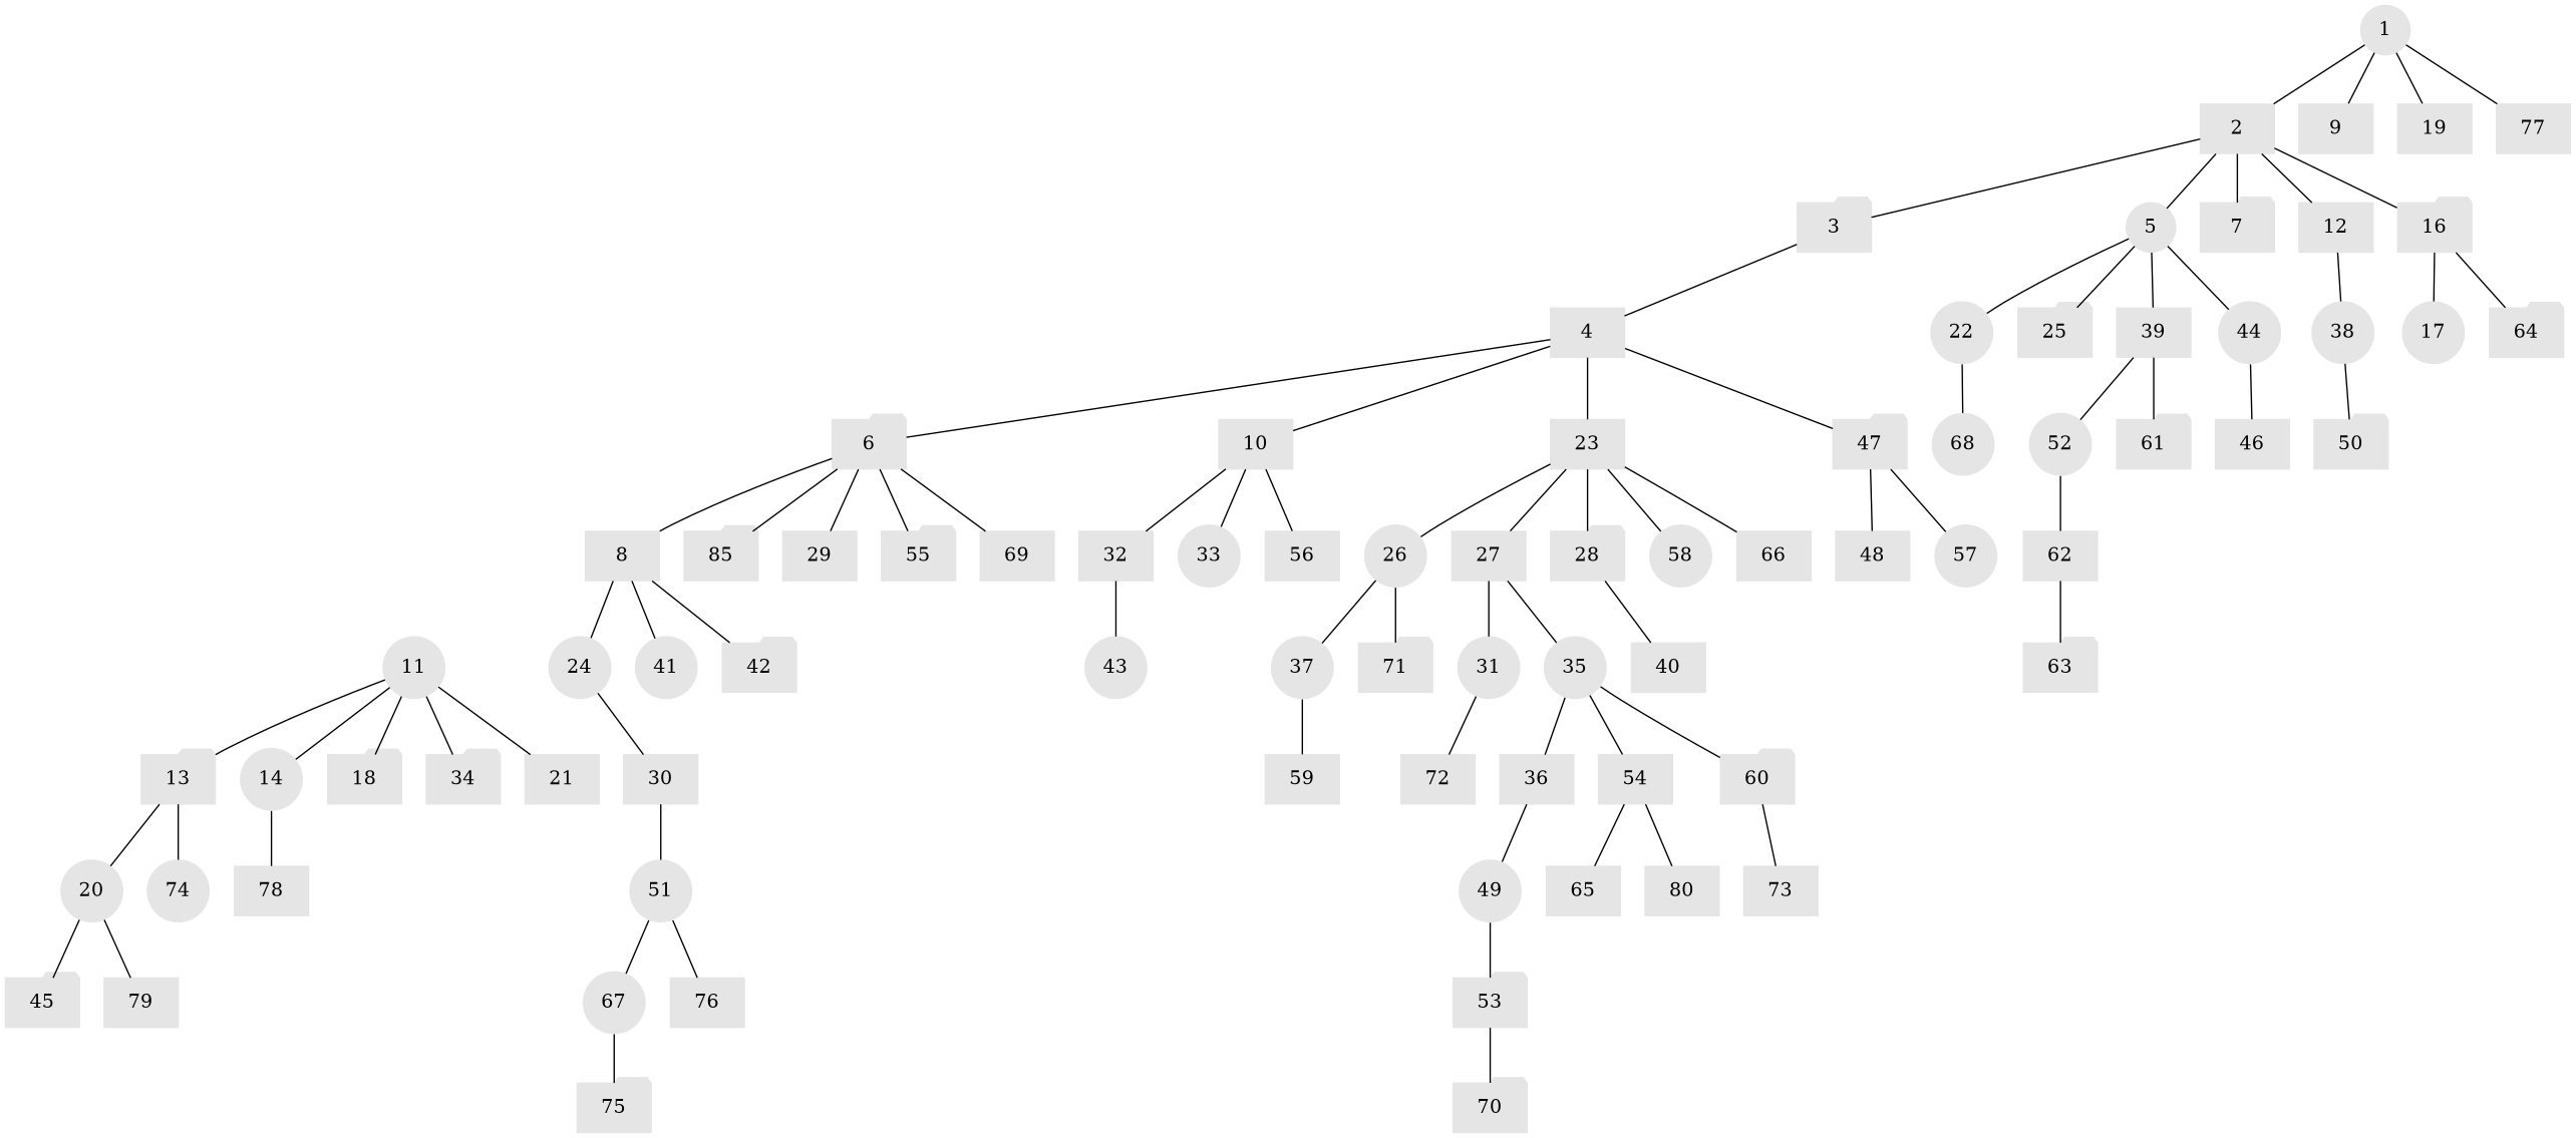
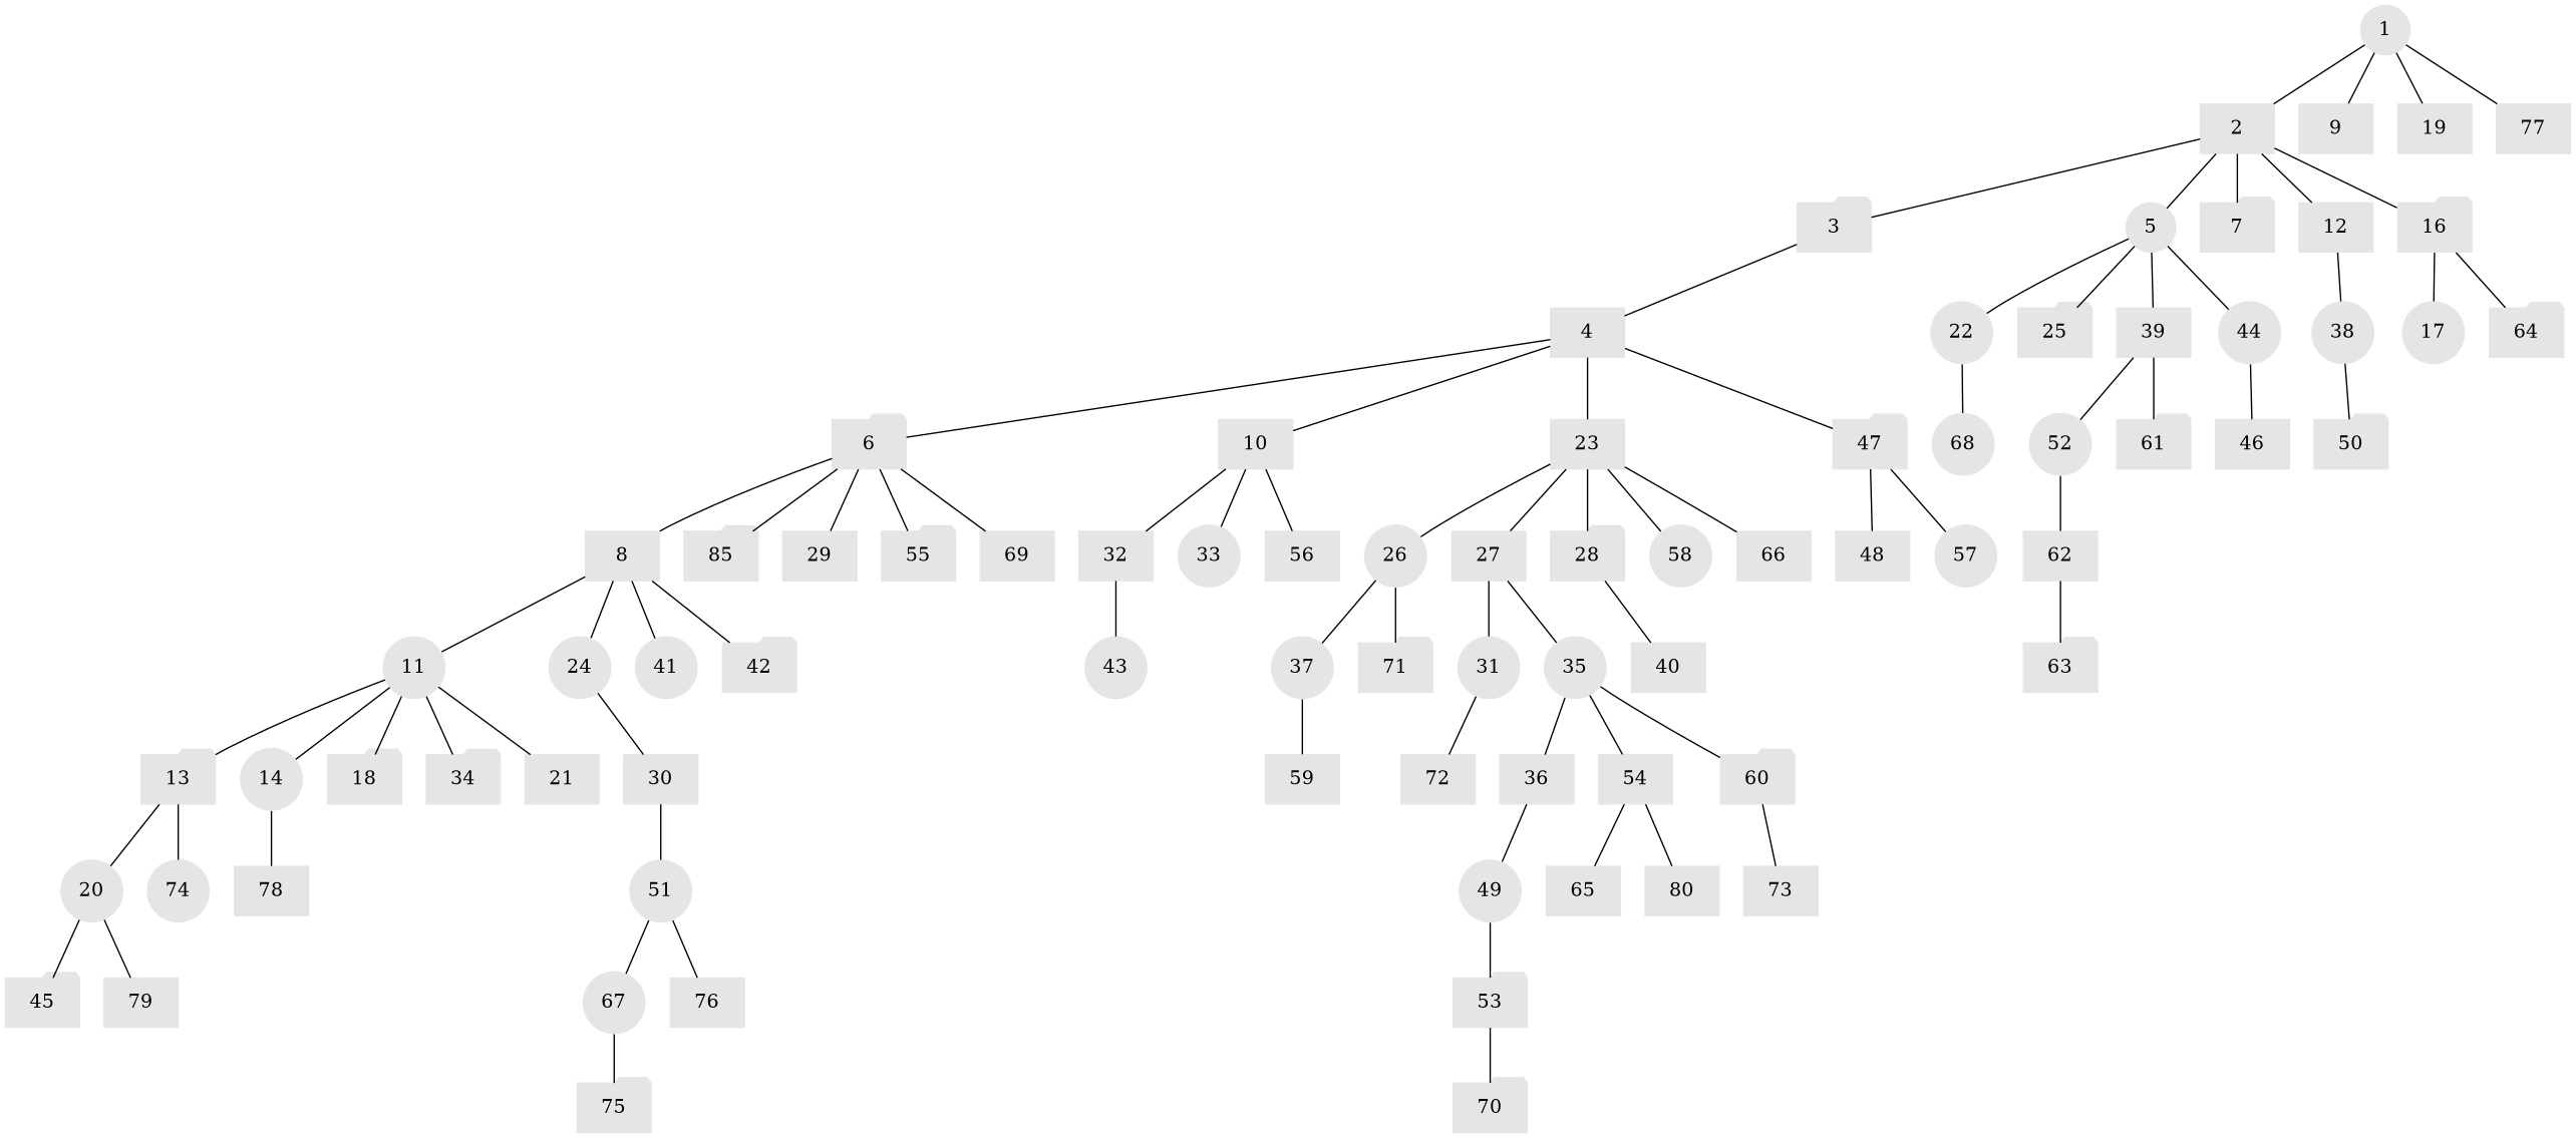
  graph {
    node [color=gray90 shape=box style=filled]
    1 [shape=circle]
    2
    9
    19
    77
    3 [shape=folder]
    5 [shape=circle]
    7 [shape=folder]
    12
    16 [shape=folder]
    4
    22 [shape=circle]
    25 [shape=folder]
    39
    44 [shape=circle]
    38 [shape=circle]
    17 [shape=circle]
    64 [shape=folder]
    6 [shape=folder]
    10
    23
    47 [shape=folder]
    8
    n24 [label=85 shape=folder]
    29
    55 [shape=folder]
    69
    32
    33 [shape=circle]
    56
    26 [shape=circle]
    27
    28 [shape=folder]
    58 [shape=circle]
    66
    48
    57 [shape=circle]
    68 [shape=circle]
    52 [shape=circle]
    61 [shape=folder]
    46
    11 [shape=circle]
    24 [shape=circle]
    41 [shape=circle]
    42 [shape=folder]
    13 [shape=folder]
    14 [shape=circle]
    18 [shape=folder]
    34 [shape=folder]
    21
    30
    43 [shape=circle]
    20 [shape=circle]
    74 [shape=circle]
    78
    50 [shape=folder]
    45 [shape=folder]
    79
    37 [shape=circle]
    71 [shape=folder]
    31 [shape=circle]
    35 [shape=circle]
    40
    51 [shape=circle]
    59
    72
    36
    54
    60 [shape=folder]
    67 [shape=circle]
    76
    49 [shape=circle]
    65
    80
    73
    53 [shape=folder]
    62
    70 [shape=folder]
    75 [shape=folder]
    63 [shape=folder]
    1 -- 2
    1 -- 9
    1 -- 19
    1 -- 77
    2 -- 3
    2 -- 5
    2 -- 7
    2 -- 12
    2 -- 16
    3 -- 4
    5 -- 22
    5 -- 25
    5 -- 39
    5 -- 44
    12 -- 38
    16 -- 17
    16 -- 64
    4 -- 6
    4 -- 10
    4 -- 23
    4 -- 47
    22 -- 68
    39 -- 52
    39 -- 61
    44 -- 46
    38 -- 50
    6 -- 8
    6 -- n24
    6 -- 29
    6 -- 55
    6 -- 69
    10 -- 32
    10 -- 33
    10 -- 56
    23 -- 26
    23 -- 27
    23 -- 28
    23 -- 58
    23 -- 66
    47 -- 48
    47 -- 57
+   8 -- 11
    8 -- 24
    8 -- 41
    8 -- 42
    32 -- 43
    26 -- 37
    26 -- 71
    27 -- 31
    27 -- 35
    28 -- 40
    52 -- 62
    11 -- 13
    11 -- 14
    11 -- 18
    11 -- 34
    11 -- 21
    24 -- 30
    13 -- 20
    13 -- 74
    14 -- 78
    30 -- 51
    20 -- 45
    20 -- 79
    37 -- 59
    31 -- 72
    35 -- 36
    35 -- 54
    35 -- 60
    51 -- 67
    51 -- 76
    36 -- 49
    54 -- 65
    54 -- 80
    60 -- 73
    67 -- 75
    49 -- 53
    53 -- 70
    62 -- 63
  }
